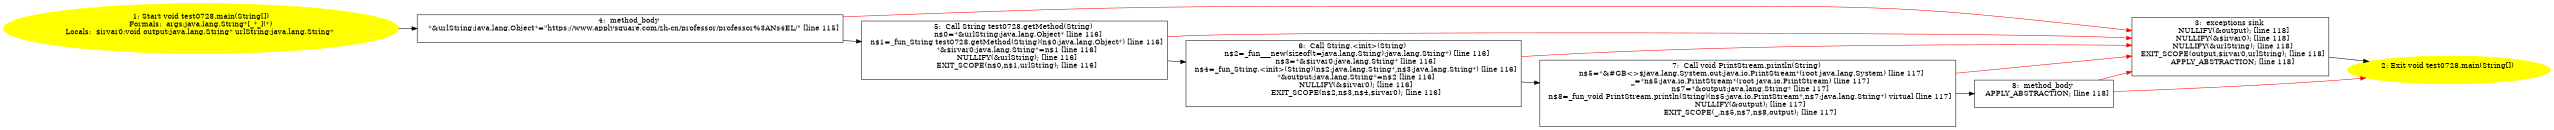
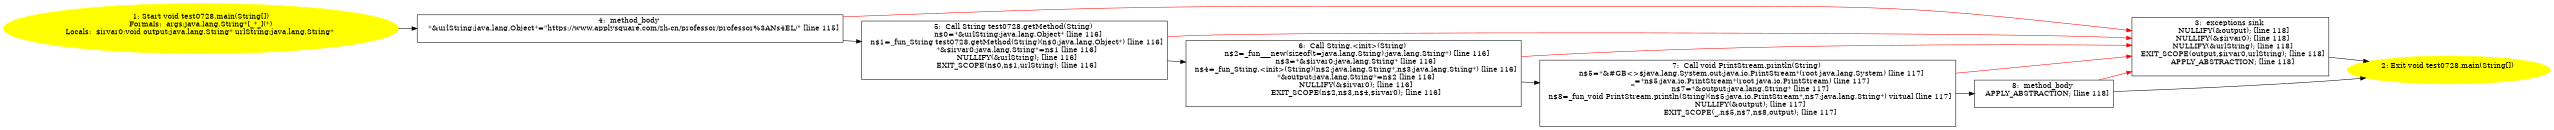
  digraph {
    rankdir=LR
    node [shape=box]
    n1 [color=yellow label="1: Start void test0728.main(String[])\nFormals:  args:java.lang.String*[_*_](*)\nLocals:  $irvar0:void output:java.lang.String* urlString:java.lang.String* \n  " style=filled shape=""]
    n2 [label="4:  method_body \n   *&urlString:java.lang.Object*=\"https://www.applysquare.com/zh-cn/professor/professor%3ANs4EL/\" [line 115]\n "]
    n3 [label="3:  exceptions sink \n   NULLIFY(&output); [line 118]\n  NULLIFY(&$irvar0); [line 118]\n  NULLIFY(&urlString); [line 118]\n  EXIT_SCOPE(output,$irvar0,urlString); [line 118]\n  APPLY_ABSTRACTION; [line 118]\n "]
    n4 [label="5:  Call String test0728.getMethod(String) \n   n$0=*&urlString:java.lang.Object* [line 116]\n  n$1=_fun_String test0728.getMethod(String)(n$0:java.lang.Object*) [line 116]\n  *&$irvar0:java.lang.String*=n$1 [line 116]\n  NULLIFY(&urlString); [line 116]\n  EXIT_SCOPE(n$0,n$1,urlString); [line 116]\n "]
    n5 [color=yellow label="2: Exit void test0728.main(String[]) \n  " style=filled shape=""]
    n6 [label="6:  Call String.<init>(String) \n   n$2=_fun___new(sizeof(t=java.lang.String):java.lang.String*) [line 116]\n  n$3=*&$irvar0:java.lang.String* [line 116]\n  n$4=_fun_String.<init>(String)(n$2:java.lang.String*,n$3:java.lang.String*) [line 116]\n  *&output:java.lang.String*=n$2 [line 116]\n  NULLIFY(&$irvar0); [line 116]\n  EXIT_SCOPE(n$2,n$3,n$4,$irvar0); [line 116]\n "]
    n7 [label="7:  Call void PrintStream.println(String) \n   n$5=*&#GB<>$java.lang.System.out:java.io.PrintStream*(root java.lang.System) [line 117]\n  _=*n$5:java.io.PrintStream*(root java.io.PrintStream) [line 117]\n  n$7=*&output:java.lang.String* [line 117]\n  n$8=_fun_void PrintStream.println(String)(n$5:java.io.PrintStream*,n$7:java.lang.String*) virtual [line 117]\n  NULLIFY(&output); [line 117]\n  EXIT_SCOPE(_,n$5,n$7,n$8,output); [line 117]\n "]
    n8 [label="8:  method_body \n   APPLY_ABSTRACTION; [line 118]\n "]
    n1 -> n2
    n2 -> n3 [color=red]
    n2 -> n4
    n3 -> n5
    n4 -> n3 [color=red]
    n4 -> n6
    n6 -> n3 [color=red]
    n6 -> n7
    n7 -> n3 [color=red]
    n7 -> n8
    n8 -> n3 [color=red]
-   n8 -> n5 [color=red]
+   n8 -> n5
  }
